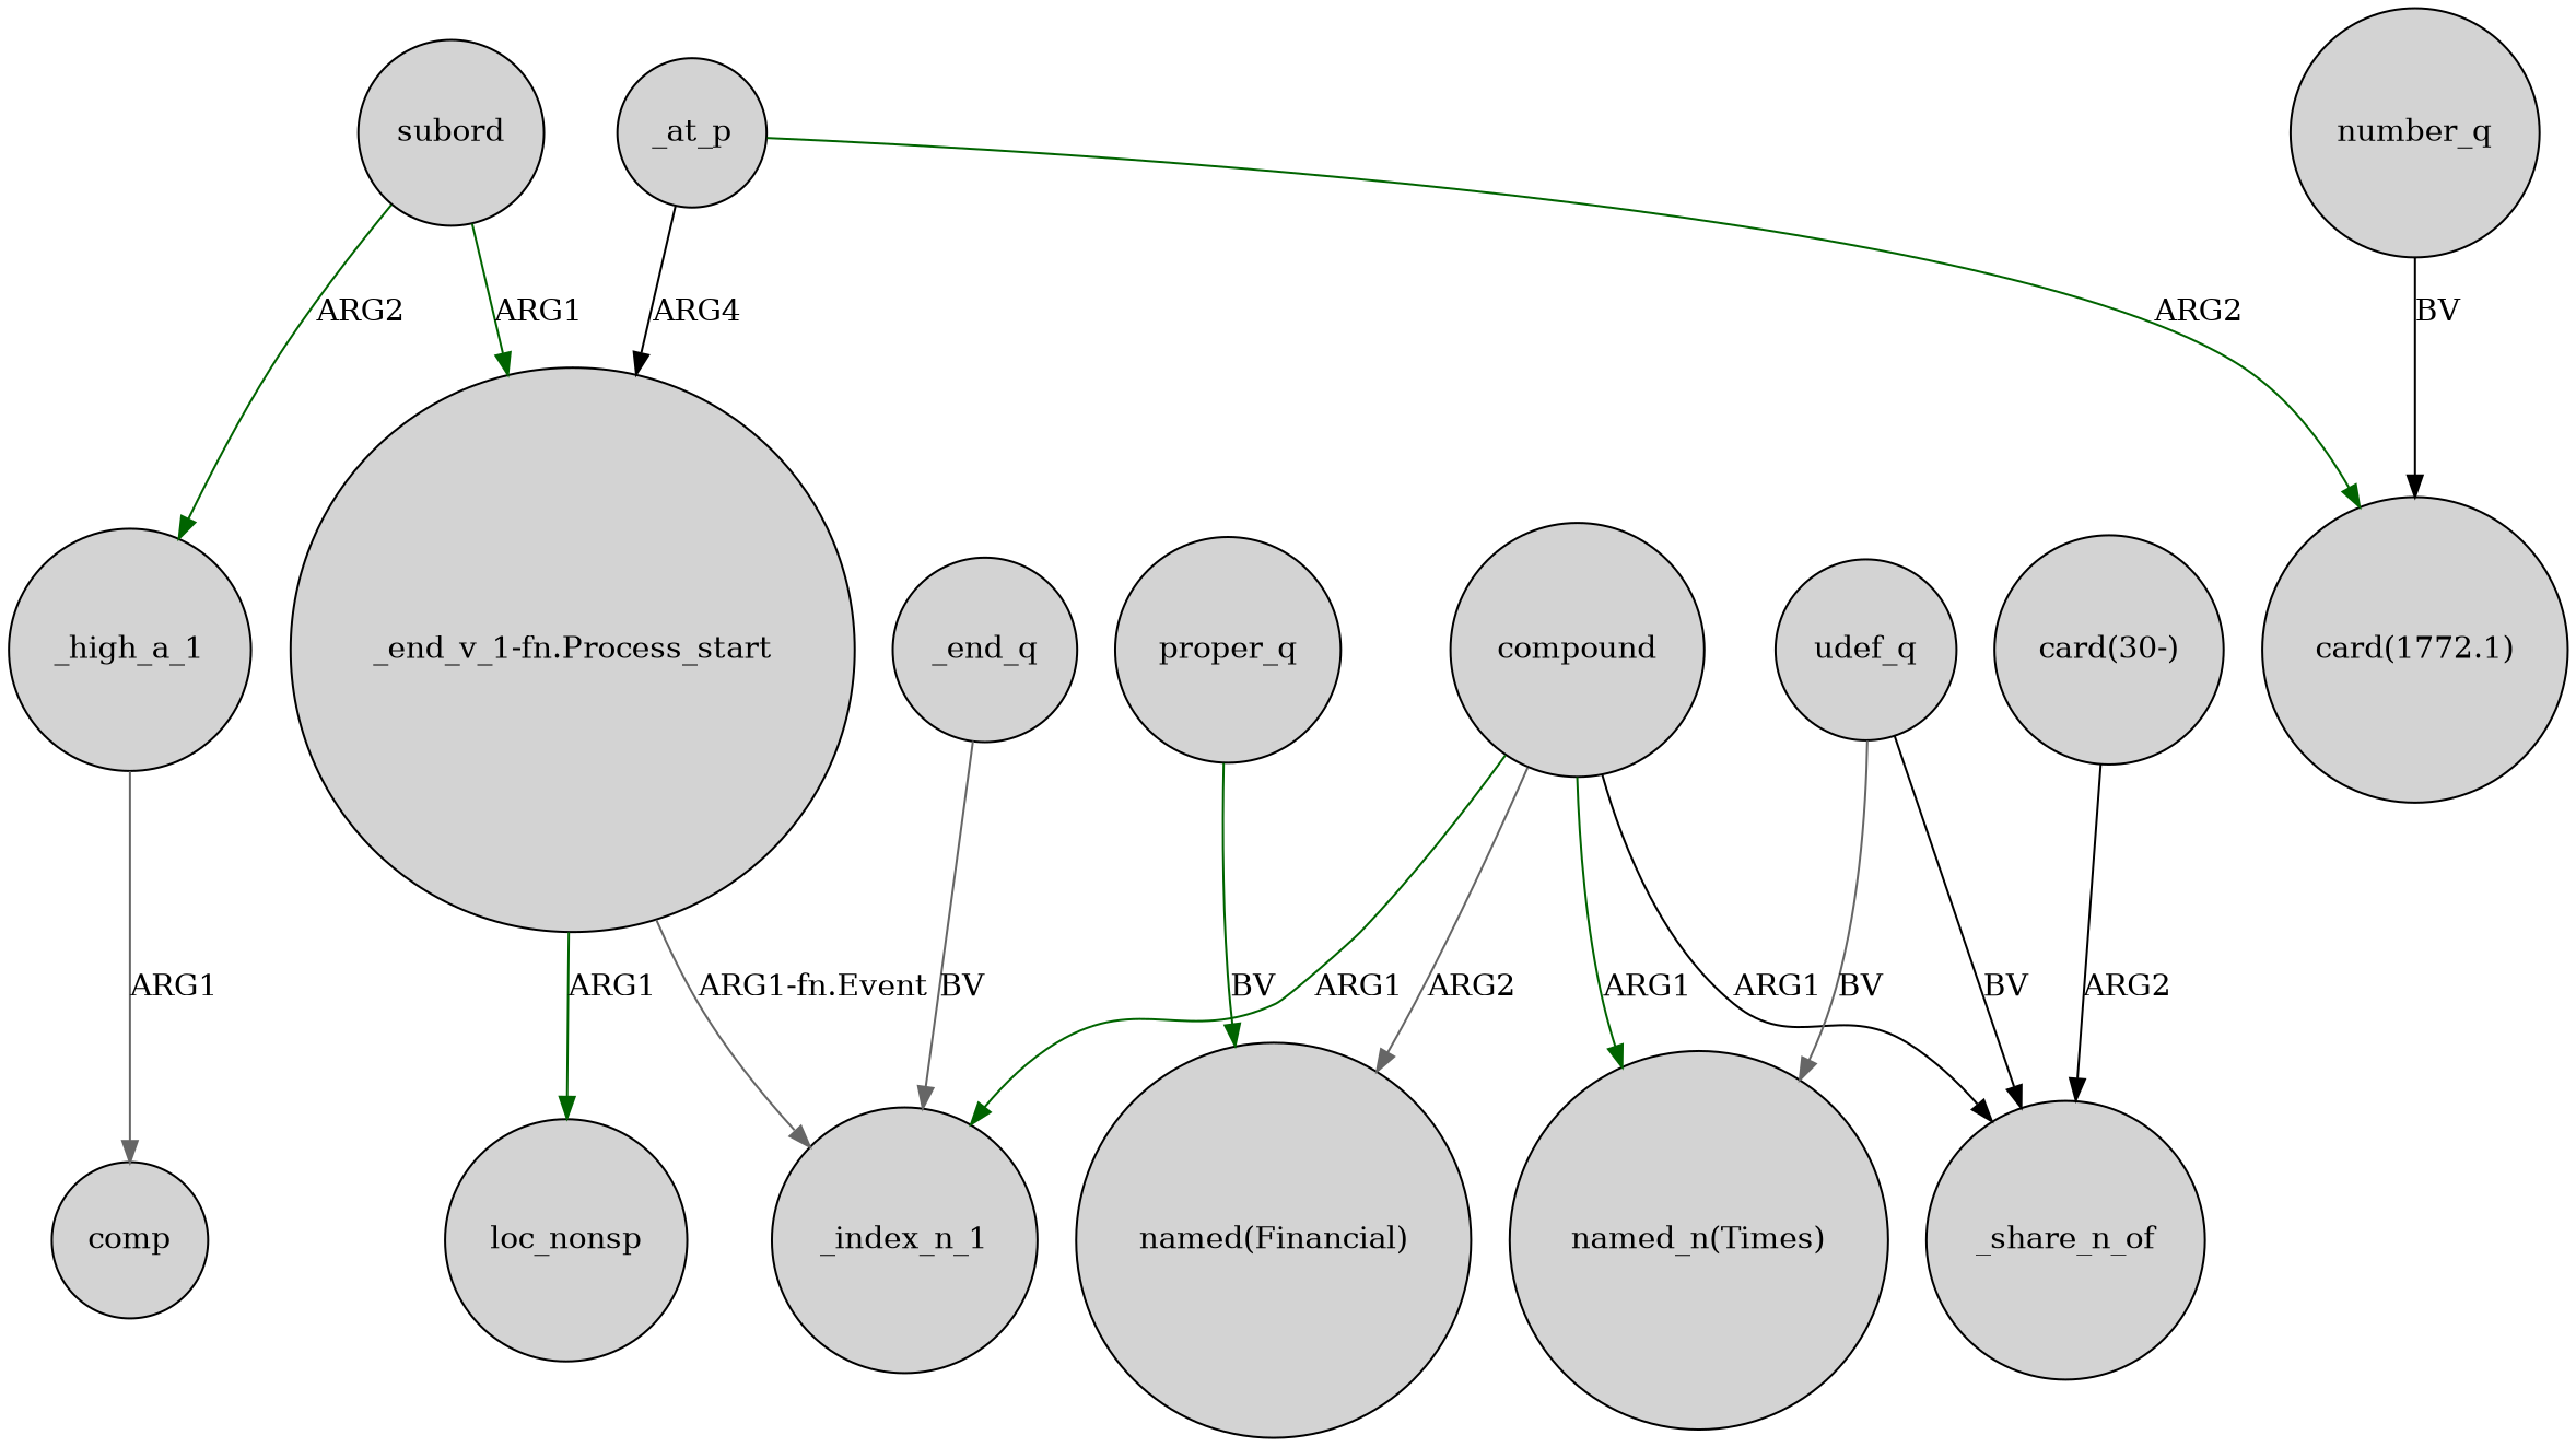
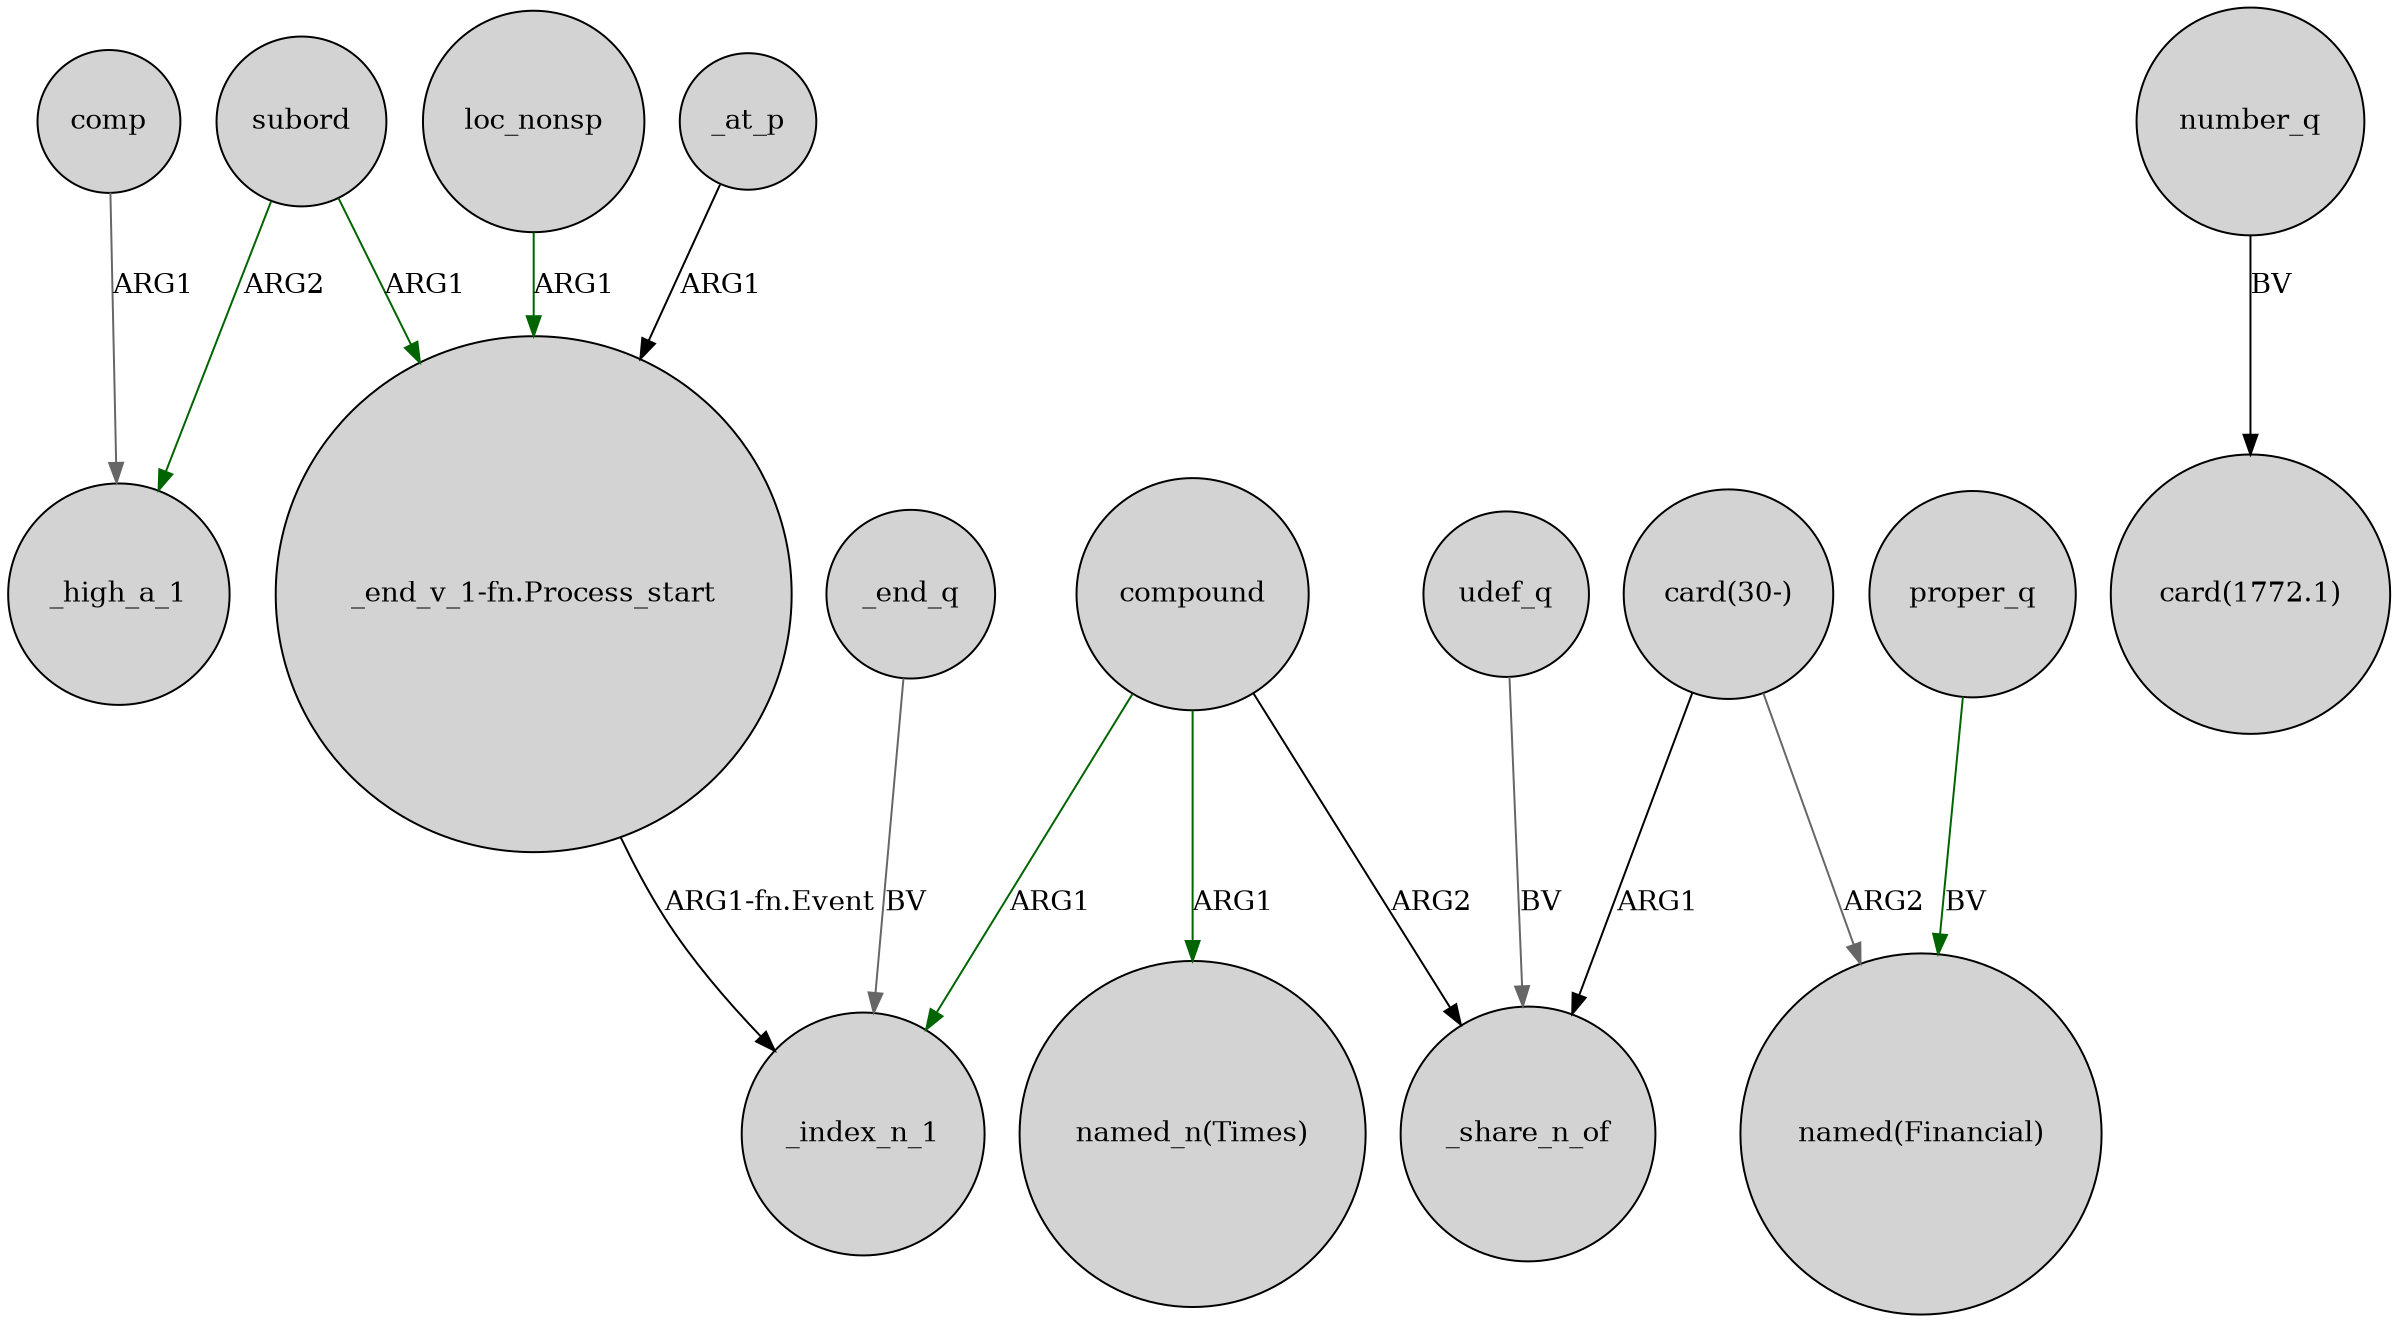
  digraph {
    node [shape=circle style=filled]
    edge [color=darkgreen]
    subord
    "_end_v_1-fn.Process_start"
    _high_a_1
    _index_n_1
    compound
    "named_n(Times)"
    "named(Financial)"
    _share_n_of
    n9 [label=_end_q]
    _at_p
    "card(1772.1)"
    number_q
    comp
    udef_q
    loc_nonsp
    "card(30-)"
    proper_q
    subord -> "_end_v_1-fn.Process_start" [label=ARG1]
    subord -> _high_a_1 [label=ARG2]
-   "_end_v_1-fn.Process_start" -> _index_n_1 [color=gray40 label="ARG1-fn.Event"]
+   "_end_v_1-fn.Process_start" -> _index_n_1 [color=black label="ARG1-fn.Event"]
    compound -> _index_n_1 [label=ARG1]
    compound -> "named_n(Times)" [label=ARG1]
-   compound -> "named(Financial)" [color=gray40 label=ARG2]
-   compound -> _share_n_of [color=black label=ARG1]
+   "card(30-)" -> "named(Financial)" [color=gray40 label=ARG2]
+   compound -> _share_n_of [color=black label=ARG2]
    n9 -> _index_n_1 [color=gray40 label=BV]
-   _at_p -> "_end_v_1-fn.Process_start" [color=black label=ARG4]
-   _at_p -> "card(1772.1)" [label=ARG2]
+   _at_p -> "_end_v_1-fn.Process_start" [color=black label=ARG1]
    number_q -> "card(1772.1)" [color=black label=BV]
-   _high_a_1 -> comp [color=gray40 label=ARG1]
-   udef_q -> "named_n(Times)" [color=gray40 label=BV]
-   udef_q -> _share_n_of [color=black label=BV]
-   "_end_v_1-fn.Process_start" -> loc_nonsp [label=ARG1]
-   "card(30-)" -> _share_n_of [color=black label=ARG2]
+   comp -> _high_a_1 [color=gray40 label=ARG1]
+   udef_q -> _share_n_of [color=gray40 label=BV]
+   loc_nonsp -> "_end_v_1-fn.Process_start" [label=ARG1]
+   "card(30-)" -> _share_n_of [color=black label=ARG1]
    proper_q -> "named(Financial)" [label=BV]
  }
